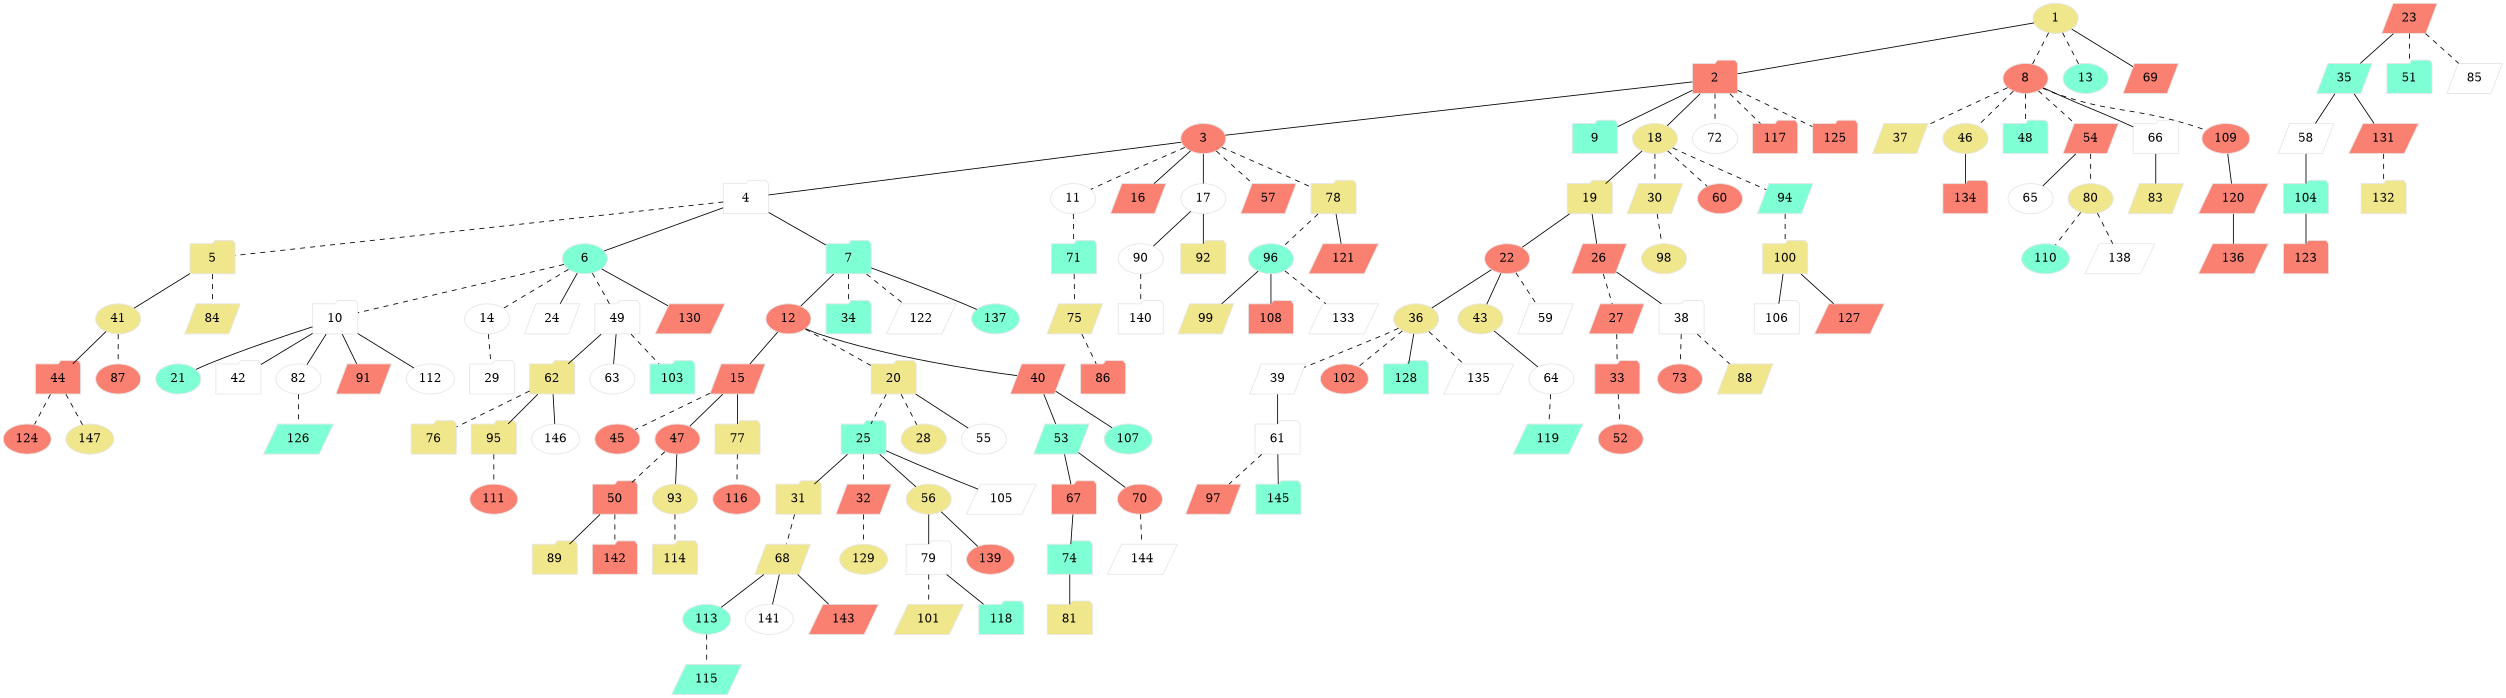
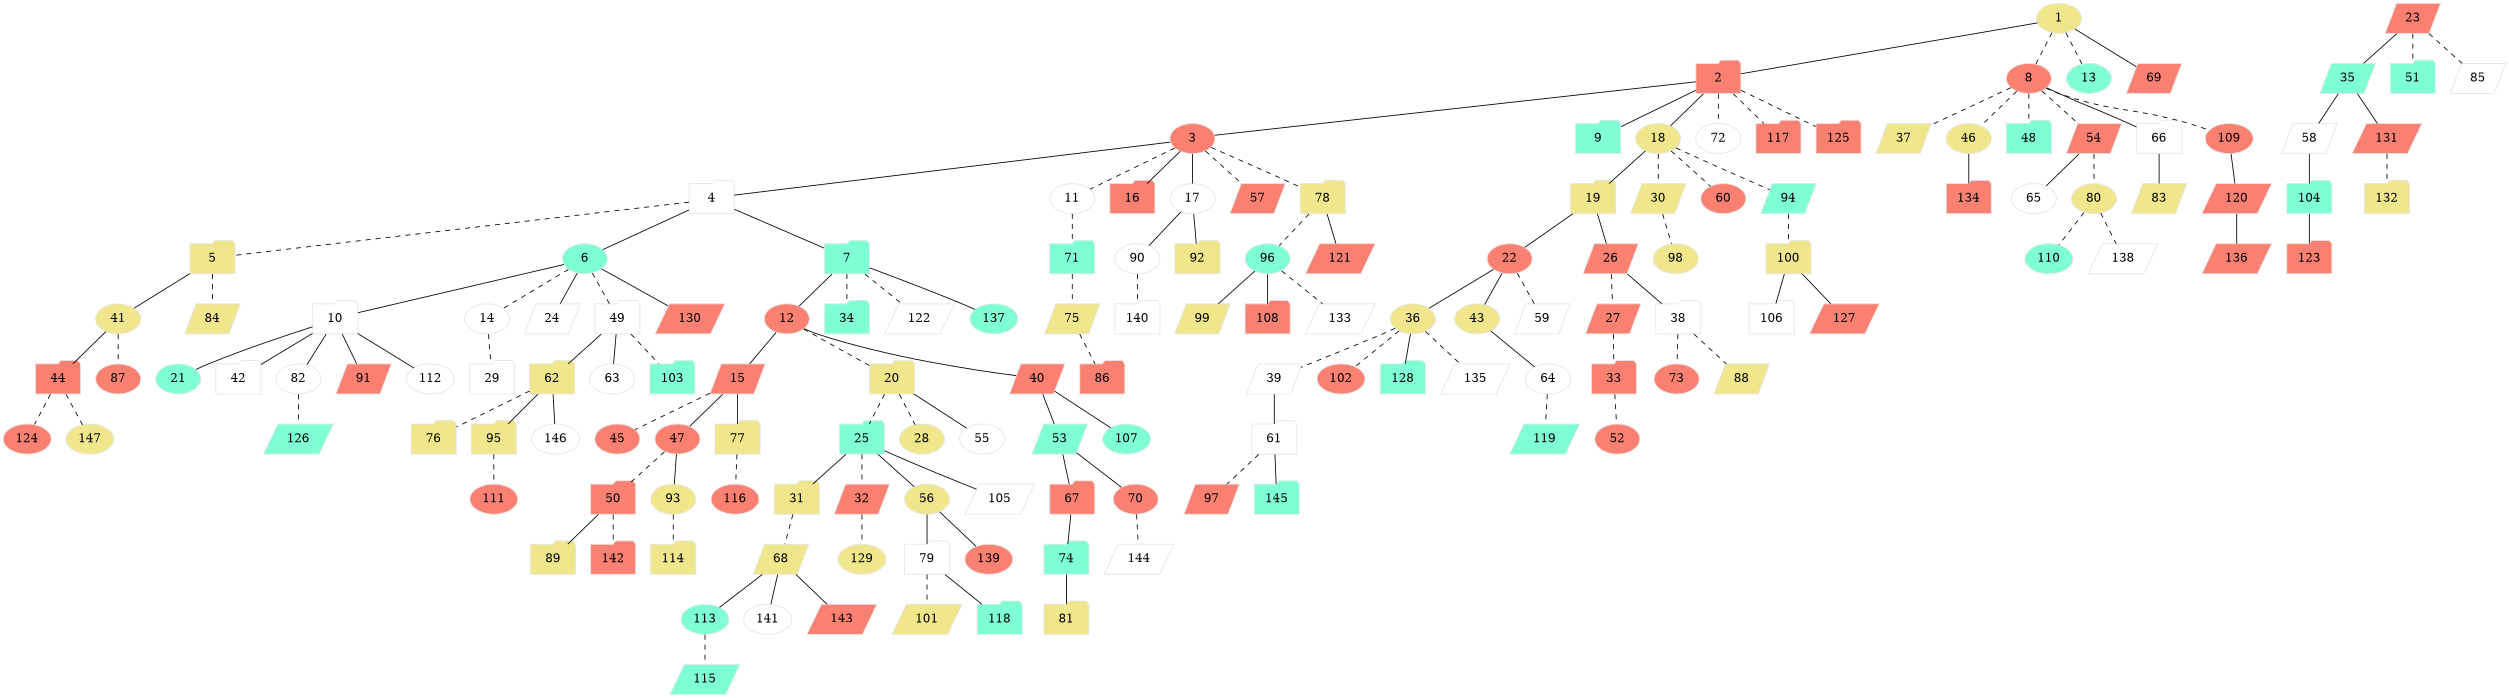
  graph {
    node [color=gray90 fillcolor=salmon shape=ellipse style=filled]
    edge [style=solid]
    1 [fillcolor=khaki]
    2 [shape=folder]
    8
    13 [fillcolor=aquamarine]
    69 [shape=parallelogram]
    3
    9 [fillcolor=aquamarine shape=folder]
    18 [fillcolor=khaki]
    72 [fillcolor=white]
    117 [shape=folder]
    125 [shape=folder]
    37 [fillcolor=khaki shape=parallelogram]
    46 [fillcolor=khaki]
    48 [fillcolor=aquamarine shape=folder]
    54 [shape=parallelogram]
    66 [fillcolor=white shape=folder]
    109
    4 [fillcolor=white shape=folder]
    11 [fillcolor=white]
-   16 [shape=parallelogram]
+   16 [shape=folder]
    17 [fillcolor=white]
    57 [shape=parallelogram]
    78 [fillcolor=khaki shape=folder]
    19 [fillcolor=khaki shape=folder]
    30 [fillcolor=khaki shape=parallelogram]
    60
    94 [fillcolor=aquamarine shape=parallelogram]
    5 [fillcolor=khaki shape=folder]
    6 [fillcolor=aquamarine]
    7 [fillcolor=aquamarine shape=folder]
    71 [fillcolor=aquamarine shape=folder]
    90 [fillcolor=white]
    92 [fillcolor=khaki shape=folder]
    96 [fillcolor=aquamarine]
    121 [shape=parallelogram]
    41 [fillcolor=khaki]
    84 [fillcolor=khaki shape=parallelogram]
    10 [fillcolor=white shape=folder]
    14 [fillcolor=white]
    24 [fillcolor=white shape=parallelogram]
    49 [fillcolor=white shape=folder]
    130 [shape=parallelogram]
    12
    34 [fillcolor=aquamarine shape=folder]
    122 [fillcolor=white shape=parallelogram]
    137 [fillcolor=aquamarine]
    44 [shape=folder]
    87
    21 [fillcolor=aquamarine]
    42 [fillcolor=white shape=folder]
    82 [fillcolor=white]
    91 [shape=parallelogram]
    112 [fillcolor=white]
    29 [fillcolor=white shape=folder]
    62 [fillcolor=khaki shape=folder]
    63 [fillcolor=white]
    103 [fillcolor=aquamarine shape=folder]
    15 [shape=parallelogram]
    20 [fillcolor=khaki shape=folder]
    40 [shape=parallelogram]
    134 [shape=folder]
    65 [fillcolor=white]
    80 [fillcolor=khaki]
    83 [fillcolor=khaki shape=parallelogram]
    120 [shape=parallelogram]
    126 [fillcolor=aquamarine shape=parallelogram]
    75 [fillcolor=khaki shape=parallelogram]
    45
    47
    77 [fillcolor=khaki shape=folder]
    25 [fillcolor=aquamarine shape=folder]
    28 [fillcolor=khaki]
    55 [fillcolor=white]
    53 [fillcolor=aquamarine shape=parallelogram]
    107 [fillcolor=aquamarine]
    23 [shape=parallelogram]
    35 [fillcolor=aquamarine shape=parallelogram]
    51 [fillcolor=aquamarine shape=folder]
    85 [fillcolor=white shape=parallelogram]
    50 [shape=folder]
    93 [fillcolor=khaki]
    116
    140 [fillcolor=white shape=folder]
    22
    26 [shape=parallelogram]
    98 [fillcolor=khaki]
    100 [fillcolor=khaki shape=folder]
    36 [fillcolor=khaki]
    43 [fillcolor=khaki]
    59 [fillcolor=white shape=parallelogram]
    27 [shape=parallelogram]
    38 [fillcolor=white shape=folder]
    31 [fillcolor=khaki shape=folder]
    32 [shape=parallelogram]
    56 [fillcolor=khaki]
    105 [fillcolor=white shape=parallelogram]
    39 [fillcolor=white shape=parallelogram]
    102
    128 [fillcolor=aquamarine shape=folder]
    135 [fillcolor=white shape=parallelogram]
    64 [fillcolor=white]
    58 [fillcolor=white shape=parallelogram]
    131 [shape=parallelogram]
    68 [fillcolor=khaki shape=parallelogram]
    129 [fillcolor=khaki]
    79 [fillcolor=white shape=folder]
    139
    33 [shape=folder]
    73
    88 [fillcolor=khaki shape=parallelogram]
    52
    113 [fillcolor=aquamarine]
    141 [fillcolor=white]
    143 [shape=parallelogram]
    104 [fillcolor=aquamarine shape=folder]
    132 [fillcolor=khaki shape=folder]
    61 [fillcolor=white shape=folder]
    97 [shape=parallelogram]
    145 [fillcolor=aquamarine shape=folder]
    67 [shape=folder]
    70
    124
    147 [fillcolor=khaki]
    119 [fillcolor=aquamarine shape=parallelogram]
    89 [fillcolor=khaki shape=folder]
    142 [shape=folder]
    114 [fillcolor=khaki shape=folder]
    76 [fillcolor=khaki shape=folder]
    95 [fillcolor=khaki shape=folder]
    146 [fillcolor=white]
    74 [fillcolor=aquamarine shape=folder]
    144 [fillcolor=white shape=parallelogram]
    110 [fillcolor=aquamarine]
    138 [fillcolor=white shape=parallelogram]
    101 [fillcolor=khaki shape=parallelogram]
    118 [fillcolor=aquamarine shape=folder]
    123 [shape=folder]
    111
    81 [fillcolor=khaki shape=folder]
    115 [fillcolor=aquamarine shape=parallelogram]
    86 [shape=folder]
    99 [fillcolor=khaki shape=parallelogram]
    108 [shape=folder]
    133 [fillcolor=white shape=parallelogram]
    106 [fillcolor=white shape=folder]
    127 [shape=parallelogram]
    136 [shape=parallelogram]
    1 -- 2
    1 -- 8 [style=dashed]
    1 -- 13 [style=dashed]
    1 -- 69
    2 -- 3
    2 -- 9
    2 -- 18
    2 -- 72 [style=dashed]
    2 -- 117 [style=dashed]
    2 -- 125 [style=dashed]
    8 -- 37 [style=dashed]
    8 -- 46 [style=dashed]
    8 -- 48 [style=dashed]
    8 -- 54 [style=dashed]
    8 -- 66
    8 -- 109 [style=dashed]
    3 -- 4
    3 -- 11 [style=dashed]
    3 -- 16
    3 -- 17
    3 -- 57 [style=dashed]
    3 -- 78 [style=dashed]
    18 -- 19
    18 -- 30 [style=dashed]
    18 -- 60 [style=dashed]
    18 -- 94 [style=dashed]
    46 -- 134
    54 -- 65
    54 -- 80 [style=dashed]
    66 -- 83
    109 -- 120
    4 -- 5 [style=dashed]
    4 -- 6
    4 -- 7
    11 -- 71 [style=dashed]
    17 -- 90
    17 -- 92
    78 -- 96 [style=dashed]
    78 -- 121
    19 -- 22
    19 -- 26
    30 -- 98 [style=dashed]
    94 -- 100 [style=dashed]
    5 -- 41
    5 -- 84 [style=dashed]
-   6 -- 10 [style=dashed]
+   6 -- 10
    6 -- 14 [style=dashed]
    6 -- 24
    6 -- 49 [style=dashed]
    6 -- 130
    7 -- 12
    7 -- 34 [style=dashed]
    7 -- 122 [style=dashed]
    7 -- 137
    71 -- 75 [style=dashed]
    90 -- 140 [style=dashed]
    96 -- 99
    96 -- 108
    96 -- 133 [style=dashed]
    41 -- 44
    41 -- 87 [style=dashed]
    10 -- 21
    10 -- 42
    10 -- 82
    10 -- 91
    10 -- 112
    14 -- 29 [style=dashed]
    49 -- 62
    49 -- 63
    49 -- 103 [style=dashed]
    12 -- 15
    12 -- 20 [style=dashed]
    12 -- 40
    44 -- 124 [style=dashed]
    44 -- 147 [style=dashed]
    82 -- 126 [style=dashed]
    62 -- 76 [style=dashed]
    62 -- 95
    62 -- 146
    15 -- 45 [style=dashed]
    15 -- 47
    15 -- 77
    20 -- 25 [style=dashed]
    20 -- 28 [style=dashed]
    20 -- 55
    40 -- 53
    40 -- 107
    80 -- 110 [style=dashed]
    80 -- 138 [style=dashed]
    120 -- 136
    75 -- 86 [style=dashed]
    47 -- 50 [style=dashed]
    47 -- 93
    77 -- 116 [style=dashed]
    25 -- 31
    25 -- 32 [style=dashed]
    25 -- 56
    25 -- 105
    53 -- 67
    53 -- 70
    23 -- 35
    23 -- 51 [style=dashed]
    23 -- 85 [style=dashed]
    35 -- 58
    35 -- 131
    50 -- 89
    50 -- 142 [style=dashed]
    93 -- 114 [style=dashed]
    22 -- 36
    22 -- 43
    22 -- 59 [style=dashed]
    26 -- 27 [style=dashed]
    26 -- 38
    100 -- 106
    100 -- 127
    36 -- 39 [style=dashed]
    36 -- 102 [style=dashed]
    36 -- 128
    36 -- 135 [style=dashed]
    43 -- 64
    27 -- 33 [style=dashed]
    38 -- 73 [style=dashed]
    38 -- 88 [style=dashed]
    31 -- 68 [style=dashed]
    32 -- 129 [style=dashed]
    56 -- 79
    56 -- 139
    39 -- 61
    64 -- 119 [style=dashed]
    58 -- 104
    131 -- 132 [style=dashed]
    68 -- 113
    68 -- 141
    68 -- 143
    79 -- 101 [style=dashed]
    79 -- 118
    33 -- 52 [style=dashed]
    113 -- 115 [style=dashed]
    104 -- 123
    61 -- 97 [style=dashed]
    61 -- 145
    67 -- 74
    70 -- 144 [style=dashed]
    95 -- 111 [style=dashed]
    74 -- 81
  }
